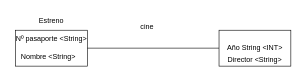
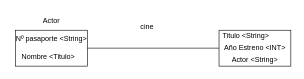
  <mxCell id="0" />
  <mxCell id="1" parent="0" />
  <mxCell id="2" value="" style="rounded=0;whiteSpace=wrap;html=1;" vertex="1" parent="1"><mxGeometry x="25" y="50" width="120" height="60" as="geometry" /></mxCell>
- <mxCell id="3" value="Estreno" style="text;html=1;strokeColor=none;fillColor=none;align=center;verticalAlign=middle;whiteSpace=wrap;rounded=0;" vertex="1" parent="1"><mxGeometry x="55" y="20" width="60" height="30" as="geometry" /></mxCell>
+ <mxCell id="3" value="Actor" style="text;html=1;strokeColor=none;fillColor=none;align=center;verticalAlign=middle;whiteSpace=wrap;rounded=0;" vertex="1" parent="1"><mxGeometry x="55" y="20" width="60" height="30" as="geometry" /></mxCell>
  <mxCell id="4" value="" style="rounded=0;whiteSpace=wrap;html=1;" vertex="1" parent="1"><mxGeometry x="365" y="50" width="120" height="60" as="geometry" /></mxCell>
  <mxCell id="5" value="" style="endArrow=none;html=1;rounded=0;exitX=1;exitY=0.5;exitDx=0;exitDy=0;entryX=0;entryY=0.5;entryDx=0;entryDy=0;" edge="1" parent="1" source="2" target="4"><mxGeometry width="50" height="50" relative="1" as="geometry"><mxPoint x="325" y="110" as="sourcePoint" /><mxPoint x="375" y="60" as="targetPoint" /></mxGeometry></mxCell>
  <mxCell id="6" value="Nº pasaporte &amp;lt;String&amp;gt;" style="text;html=1;strokeColor=none;fillColor=none;align=center;verticalAlign=middle;whiteSpace=wrap;rounded=0;" vertex="1" parent="1"><mxGeometry x="20" y="50" width="130" height="30" as="geometry" /></mxCell>
- <mxCell id="7" value="Nombre &amp;lt;String&amp;gt;" style="text;html=1;strokeColor=none;fillColor=none;align=center;verticalAlign=middle;whiteSpace=wrap;rounded=0;" vertex="1" parent="1"><mxGeometry x="25" y="80" width="110" height="30" as="geometry" /></mxCell>
- <mxCell id="9" value="Año String &amp;lt;INT&amp;gt;" style="text;html=1;strokeColor=none;fillColor=none;align=center;verticalAlign=middle;whiteSpace=wrap;rounded=0;" vertex="1" parent="1"><mxGeometry x="365" y="70" width="120" height="20" as="geometry" /></mxCell>
- <mxCell id="10" value="Director &amp;lt;String&amp;gt;" style="text;html=1;strokeColor=none;fillColor=none;align=center;verticalAlign=middle;whiteSpace=wrap;rounded=0;" vertex="1" parent="1"><mxGeometry x="365" y="90" width="120" height="20" as="geometry" /></mxCell>
+ <mxCell id="7" value="Nombre &amp;lt;Titulo&amp;gt;" style="text;html=1;strokeColor=none;fillColor=none;align=center;verticalAlign=middle;whiteSpace=wrap;rounded=0;" vertex="1" parent="1"><mxGeometry x="25" y="80" width="110" height="30" as="geometry" /></mxCell>
+ <mxCell id="8" value="Titulo &amp;lt;String&amp;gt;" style="text;html=1;strokeColor=none;fillColor=none;align=center;verticalAlign=middle;whiteSpace=wrap;rounded=0;" vertex="1" parent="1"><mxGeometry x="365" y="50" width="90" height="20" as="geometry" /></mxCell>
+ <mxCell id="9" value="Año Estreno &amp;lt;INT&amp;gt;" style="text;html=1;strokeColor=none;fillColor=none;align=center;verticalAlign=middle;whiteSpace=wrap;rounded=0;" vertex="1" parent="1"><mxGeometry x="365" y="70" width="120" height="20" as="geometry" /></mxCell>
+ <mxCell id="10" value="Actor &amp;lt;String&amp;gt;" style="text;html=1;strokeColor=none;fillColor=none;align=center;verticalAlign=middle;whiteSpace=wrap;rounded=0;" vertex="1" parent="1"><mxGeometry x="365" y="90" width="120" height="20" as="geometry" /></mxCell>
  <mxCell id="11" value="cine" style="text;html=1;strokeColor=none;fillColor=none;align=center;verticalAlign=middle;whiteSpace=wrap;rounded=0;" vertex="1" parent="1"><mxGeometry x="215" y="30" width="60" height="30" as="geometry" /></mxCell>
